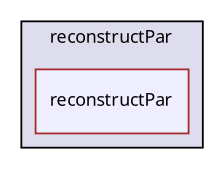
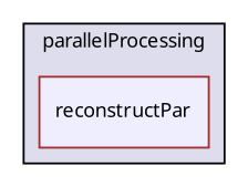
  digraph {
    compound=true
    rankdir=LR
    fontname="Noto Sans"
    n1 [fillcolor="#eeeeff" fontname="Noto Sans" fontsize=10 label=reconstructPar pencolor=black shape=box style=filled color=brown]
    subgraph cluster_1 {
      bgcolor="#ddddee"
      fontsize=10
-     label=reconstructPar
+     label=parallelProcessing
      pencolor=black
      n1
    }
  }
